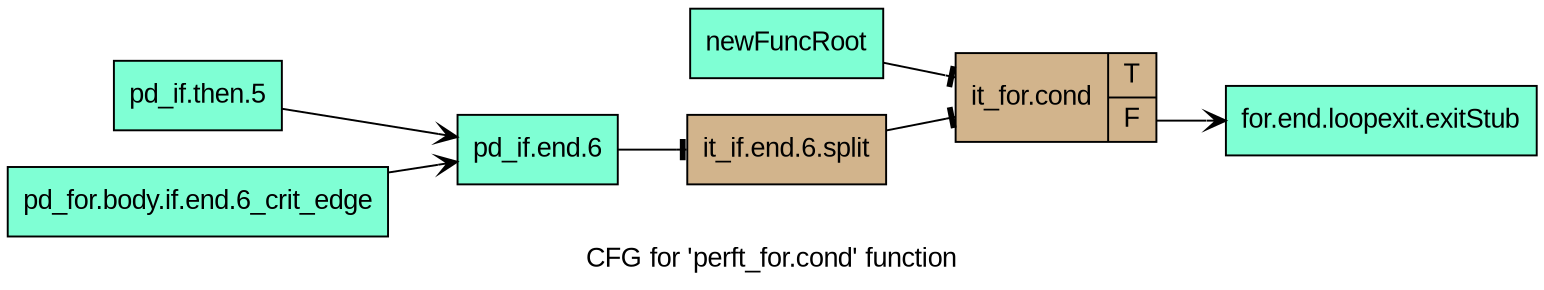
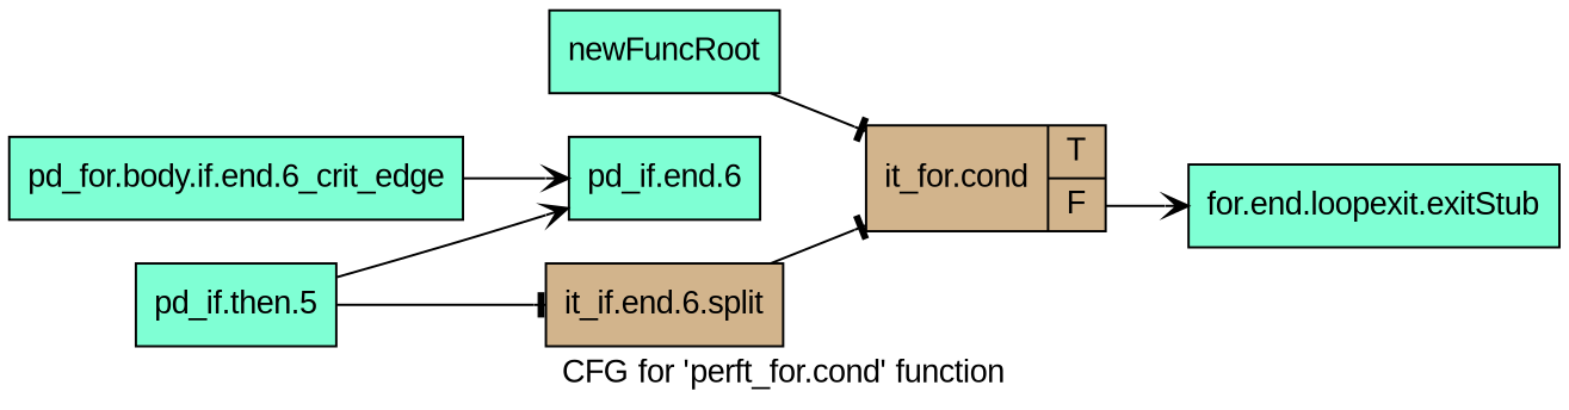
  digraph {
    fontname="Liberation Sans"
    label="CFG for 'perft_for.cond' function"
    rankdir=LR
    node [fillcolor=aquamarine fontname="Liberation Sans" shape=record style=filled]
    edge [arrowhead=tee fontname="Liberation Sans"]
    n1 [label="{newFuncRoot}"]
    n2 [fillcolor=tan label="{it_for.cond|{<s0>T|<s1>F}}"]
    n3 [label="{for.end.loopexit.exitStub}"]
    n4 [label="{pd_if.then.5}"]
    n5 [label="{pd_if.end.6}"]
    n6 [label="{pd_for.body.if.end.6_crit_edge}"]
    n7 [fillcolor=tan label="{it_if.end.6.split}"]
    n1 -> n2
    n2 -> n3 [arrowhead=vee tailport=s1]
    n4 -> n5 [arrowhead=vee]
-   n5 -> n7
+   n4 -> n7
    n6 -> n5 [arrowhead=vee]
    n7 -> n2
  }
